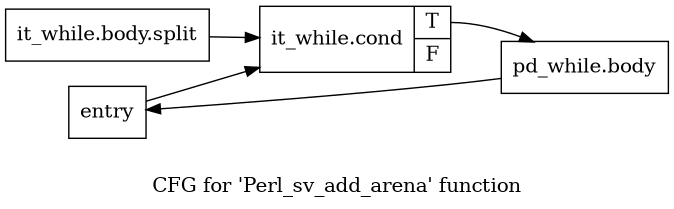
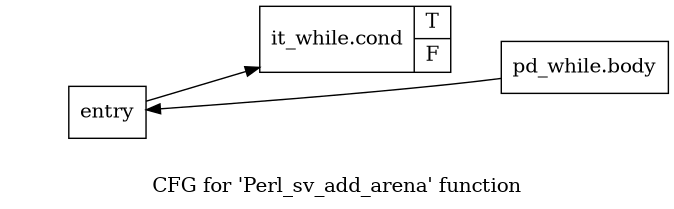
  digraph {
    label="CFG for 'Perl_sv_add_arena' function"
    rankdir=LR
    node [shape=record]
    n1 [label="{entry}"]
    n2 [label="{it_while.cond|{<s0>T|<s1>F}}"]
    n3 [label="{pd_while.body}"]
-   n4 [label="{it_while.body.split}"]
    n1 -> n2
-   n2 -> n3 [tailport=s0]
    n3 -> n1
-   n4 -> n2
  }
